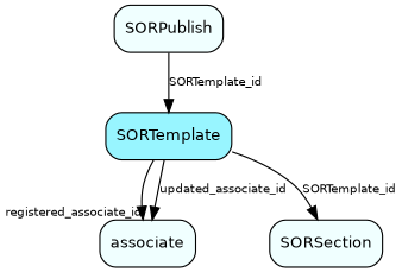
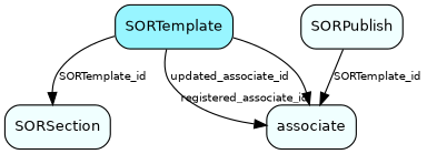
  digraph {
    node [fillcolor=azure1 fontname=Helvetica fontsize=12 shape=box style="rounded, filled"]
    edge [fontname=Helvetica fontsize=9]
    SORTemplate [fillcolor=cadetblue1]
    associate
    SORSection
    SORPublish
    SORTemplate -> associate [headlabel=registered_associate_id]
    SORTemplate -> associate [label=updated_associate_id]
    SORTemplate -> SORSection [label=SORTemplate_id]
-   SORPublish -> SORTemplate [label=SORTemplate_id]
+   SORPublish -> associate [label=SORTemplate_id]
  }
